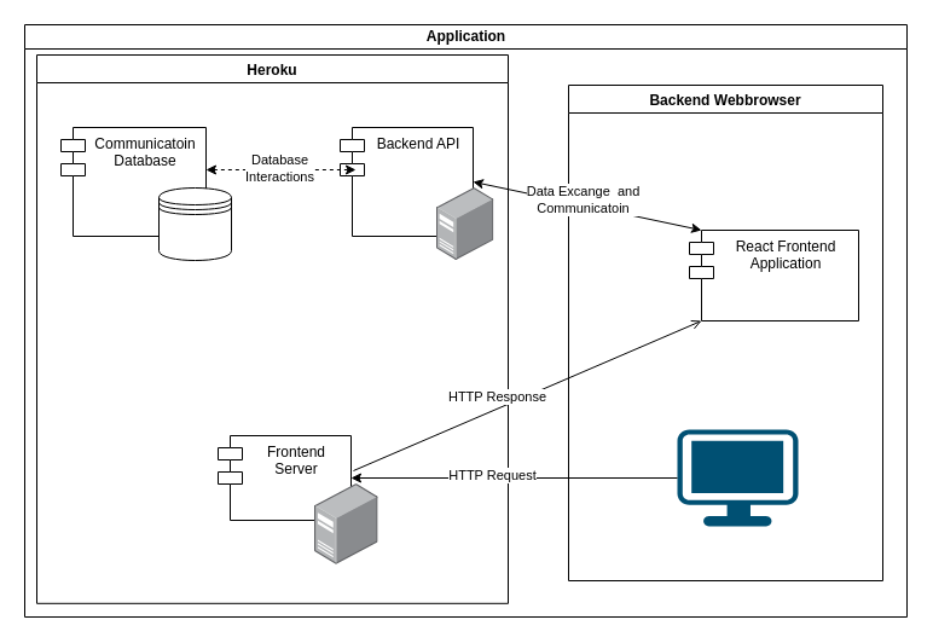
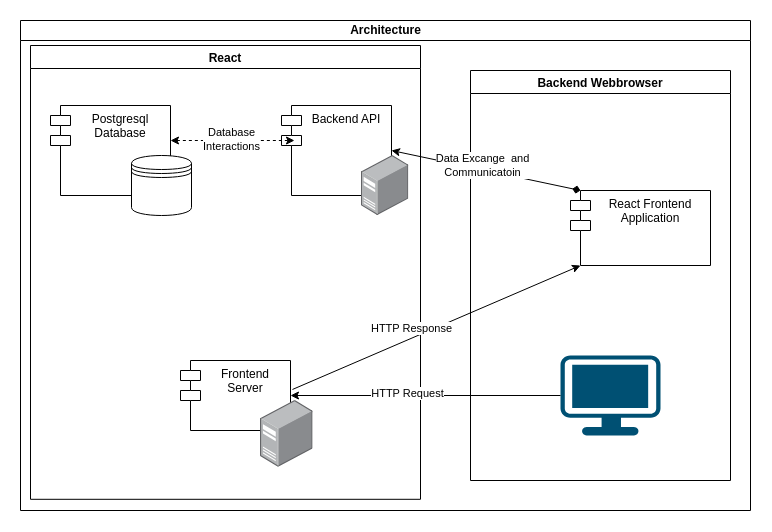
  <mxCell id="0" />
  <mxCell id="1" parent="0" />
- <mxCell id="2" value="Application" style="swimlane;html=1;startSize=20;horizontal=1;containerType=tree;glass=0;" parent="1" vertex="1"><mxGeometry x="20" y="20" width="730" height="490" as="geometry" /></mxCell>
- <mxCell id="3" value="Heroku" style="swimlane;" parent="2" vertex="1"><mxGeometry x="10" y="25" width="390" height="453.8" as="geometry" /></mxCell>
+ <mxCell id="2" value="Architecture" style="swimlane;html=1;startSize=20;horizontal=1;containerType=tree;glass=0;" parent="1" vertex="1"><mxGeometry x="20" y="20" width="730" height="490" as="geometry" /></mxCell>
+ <mxCell id="3" value="React" style="swimlane;" parent="2" vertex="1"><mxGeometry x="10" y="25" width="390" height="453.8" as="geometry" /></mxCell>
  <mxCell id="4" value="Backend API" style="shape=module;align=left;spacingLeft=20;align=center;verticalAlign=top;" parent="3" vertex="1"><mxGeometry x="251" y="60" width="110" height="90" as="geometry" /></mxCell>
- <mxCell id="5" value="Communicatoin&#10;Database&#10;" style="shape=module;align=left;spacingLeft=20;align=center;verticalAlign=top;" parent="3" vertex="1"><mxGeometry x="20" y="60" width="120" height="90" as="geometry" /></mxCell>
+ <mxCell id="5" value="Postgresql&#10;Database&#10;" style="shape=module;align=left;spacingLeft=20;align=center;verticalAlign=top;" parent="3" vertex="1"><mxGeometry x="20" y="60" width="120" height="90" as="geometry" /></mxCell>
  <mxCell id="6" value="Frontend&#10;Server&#10;" style="shape=module;align=left;spacingLeft=20;align=center;verticalAlign=top;" parent="3" vertex="1"><mxGeometry x="150" y="315" width="110" height="70" as="geometry" /></mxCell>
  <mxCell id="7" value="" style="shape=datastore;whiteSpace=wrap;html=1;" parent="3" vertex="1"><mxGeometry x="101" y="110" width="60" height="60" as="geometry" /></mxCell>
  <mxCell id="8" value="" style="points=[];aspect=fixed;html=1;align=center;shadow=0;dashed=0;image;image=img/lib/allied_telesis/computer_and_terminals/Server_Desktop.svg;" parent="3" vertex="1"><mxGeometry x="331" y="110" width="47.33" height="60" as="geometry" /></mxCell>
  <mxCell id="9" value="" style="points=[];aspect=fixed;html=1;align=center;shadow=0;dashed=0;image;image=img/lib/allied_telesis/computer_and_terminals/Server_Desktop.svg;" parent="3" vertex="1"><mxGeometry x="230" y="355" width="52.6" height="66.67" as="geometry" /></mxCell>
  <mxCell id="10" value="" style="endArrow=classic;startArrow=classic;html=1;rounded=0;entryX=0.118;entryY=0.389;entryDx=0;entryDy=0;entryPerimeter=0;exitX=1;exitY=0.389;exitDx=0;exitDy=0;exitPerimeter=0;dashed=1;" parent="3" source="5" target="4" edge="1"><mxGeometry width="50" height="50" relative="1" as="geometry"><mxPoint x="181" y="100" as="sourcePoint" /><mxPoint x="381" y="430" as="targetPoint" /></mxGeometry></mxCell>
  <mxCell id="11" value="&lt;div&gt;Database&lt;/div&gt;&lt;div&gt;Interactions&lt;br&gt;&lt;/div&gt;" style="edgeLabel;html=1;align=center;verticalAlign=middle;resizable=0;points=[];" parent="10" vertex="1" connectable="0"><mxGeometry x="-0.226" y="2" relative="1" as="geometry"><mxPoint x="12" as="offset" /></mxGeometry></mxCell>
  <mxCell id="12" value="Backend Webbrowser" style="swimlane;" parent="2" vertex="1"><mxGeometry x="450" y="50" width="260" height="410" as="geometry"><mxRectangle x="490" y="152" width="140" height="23" as="alternateBounds" /></mxGeometry></mxCell>
  <mxCell id="13" value="React Frontend&#10;Application&#10;" style="shape=module;align=left;spacingLeft=20;align=center;verticalAlign=top;" parent="12" vertex="1"><mxGeometry x="100" y="120" width="140" height="75" as="geometry" /></mxCell>
  <mxCell id="14" value="" style="points=[[0.03,0.03,0],[0.5,0,0],[0.97,0.03,0],[1,0.4,0],[0.97,0.745,0],[0.5,1,0],[0.03,0.745,0],[0,0.4,0]];verticalLabelPosition=bottom;sketch=0;html=1;verticalAlign=top;aspect=fixed;align=center;pointerEvents=1;shape=mxgraph.cisco19.workstation;fillColor=#005073;strokeColor=none;" parent="12" vertex="1"><mxGeometry x="90" y="285" width="100" height="80" as="geometry" /></mxCell>
- <mxCell id="15" value="" style="endArrow=classic;startArrow=classic;html=1;rounded=0;exitX=1;exitY=0.5;exitDx=0;exitDy=0;entryX=0;entryY=0;entryDx=10;entryDy=0;entryPerimeter=0;" parent="2" source="4" target="13" edge="1"><mxGeometry width="50" height="50" relative="1" as="geometry"><mxPoint x="350" y="490" as="sourcePoint" /><mxPoint x="400" y="440" as="targetPoint" /></mxGeometry></mxCell>
+ <mxCell id="15" value="" style="endArrow=diamond;startArrow=classic;html=1;rounded=0;exitX=1;exitY=0.5;exitDx=0;exitDy=0;entryX=0;entryY=0;entryDx=10;entryDy=0;entryPerimeter=0;" parent="2" source="4" target="13" edge="1"><mxGeometry width="50" height="50" relative="1" as="geometry"><mxPoint x="350" y="490" as="sourcePoint" /><mxPoint x="400" y="440" as="targetPoint" /></mxGeometry></mxCell>
  <mxCell id="16" value="&lt;div&gt;Data Excange&amp;nbsp; and &lt;br&gt;&lt;/div&gt;&lt;div&gt;Communicatoin&lt;br&gt;&lt;/div&gt;" style="edgeLabel;html=1;align=center;verticalAlign=middle;resizable=0;points=[];" parent="15" vertex="1" connectable="0"><mxGeometry x="0.123" y="-2" relative="1" as="geometry"><mxPoint x="-15" y="-10" as="offset" /></mxGeometry></mxCell>
  <mxCell id="17" value="" style="endArrow=classic;html=1;rounded=0;entryX=1;entryY=0.5;entryDx=0;entryDy=0;" parent="2" source="14" target="6" edge="1"><mxGeometry width="50" height="50" relative="1" as="geometry"><mxPoint x="350" y="490" as="sourcePoint" /><mxPoint x="400" y="440" as="targetPoint" /></mxGeometry></mxCell>
  <mxCell id="18" value="HTTP Request" style="edgeLabel;html=1;align=center;verticalAlign=middle;resizable=0;points=[];" parent="17" vertex="1" connectable="0"><mxGeometry x="0.33" y="-3" relative="1" as="geometry"><mxPoint x="26" as="offset" /></mxGeometry></mxCell>
- <mxCell id="19" value="" style="endArrow=open;html=1;rounded=0;exitX=1.018;exitY=0.414;exitDx=0;exitDy=0;entryX=0;entryY=1;entryDx=10;entryDy=0;entryPerimeter=0;exitPerimeter=0;" parent="2" source="6" target="13" edge="1"><mxGeometry width="50" height="50" relative="1" as="geometry"><mxPoint x="350" y="490" as="sourcePoint" /><mxPoint x="400" y="440" as="targetPoint" /></mxGeometry></mxCell>
+ <mxCell id="19" value="" style="endArrow=classic;html=1;rounded=0;exitX=1.018;exitY=0.414;exitDx=0;exitDy=0;entryX=0;entryY=1;entryDx=10;entryDy=0;entryPerimeter=0;exitPerimeter=0;" parent="2" source="6" target="13" edge="1"><mxGeometry width="50" height="50" relative="1" as="geometry"><mxPoint x="350" y="490" as="sourcePoint" /><mxPoint x="400" y="440" as="targetPoint" /></mxGeometry></mxCell>
  <mxCell id="20" value="HTTP Response " style="edgeLabel;html=1;align=center;verticalAlign=middle;resizable=0;points=[];" parent="19" vertex="1" connectable="0"><mxGeometry x="-0.341" y="4" relative="1" as="geometry"><mxPoint x="25" y="-17" as="offset" /></mxGeometry></mxCell>
